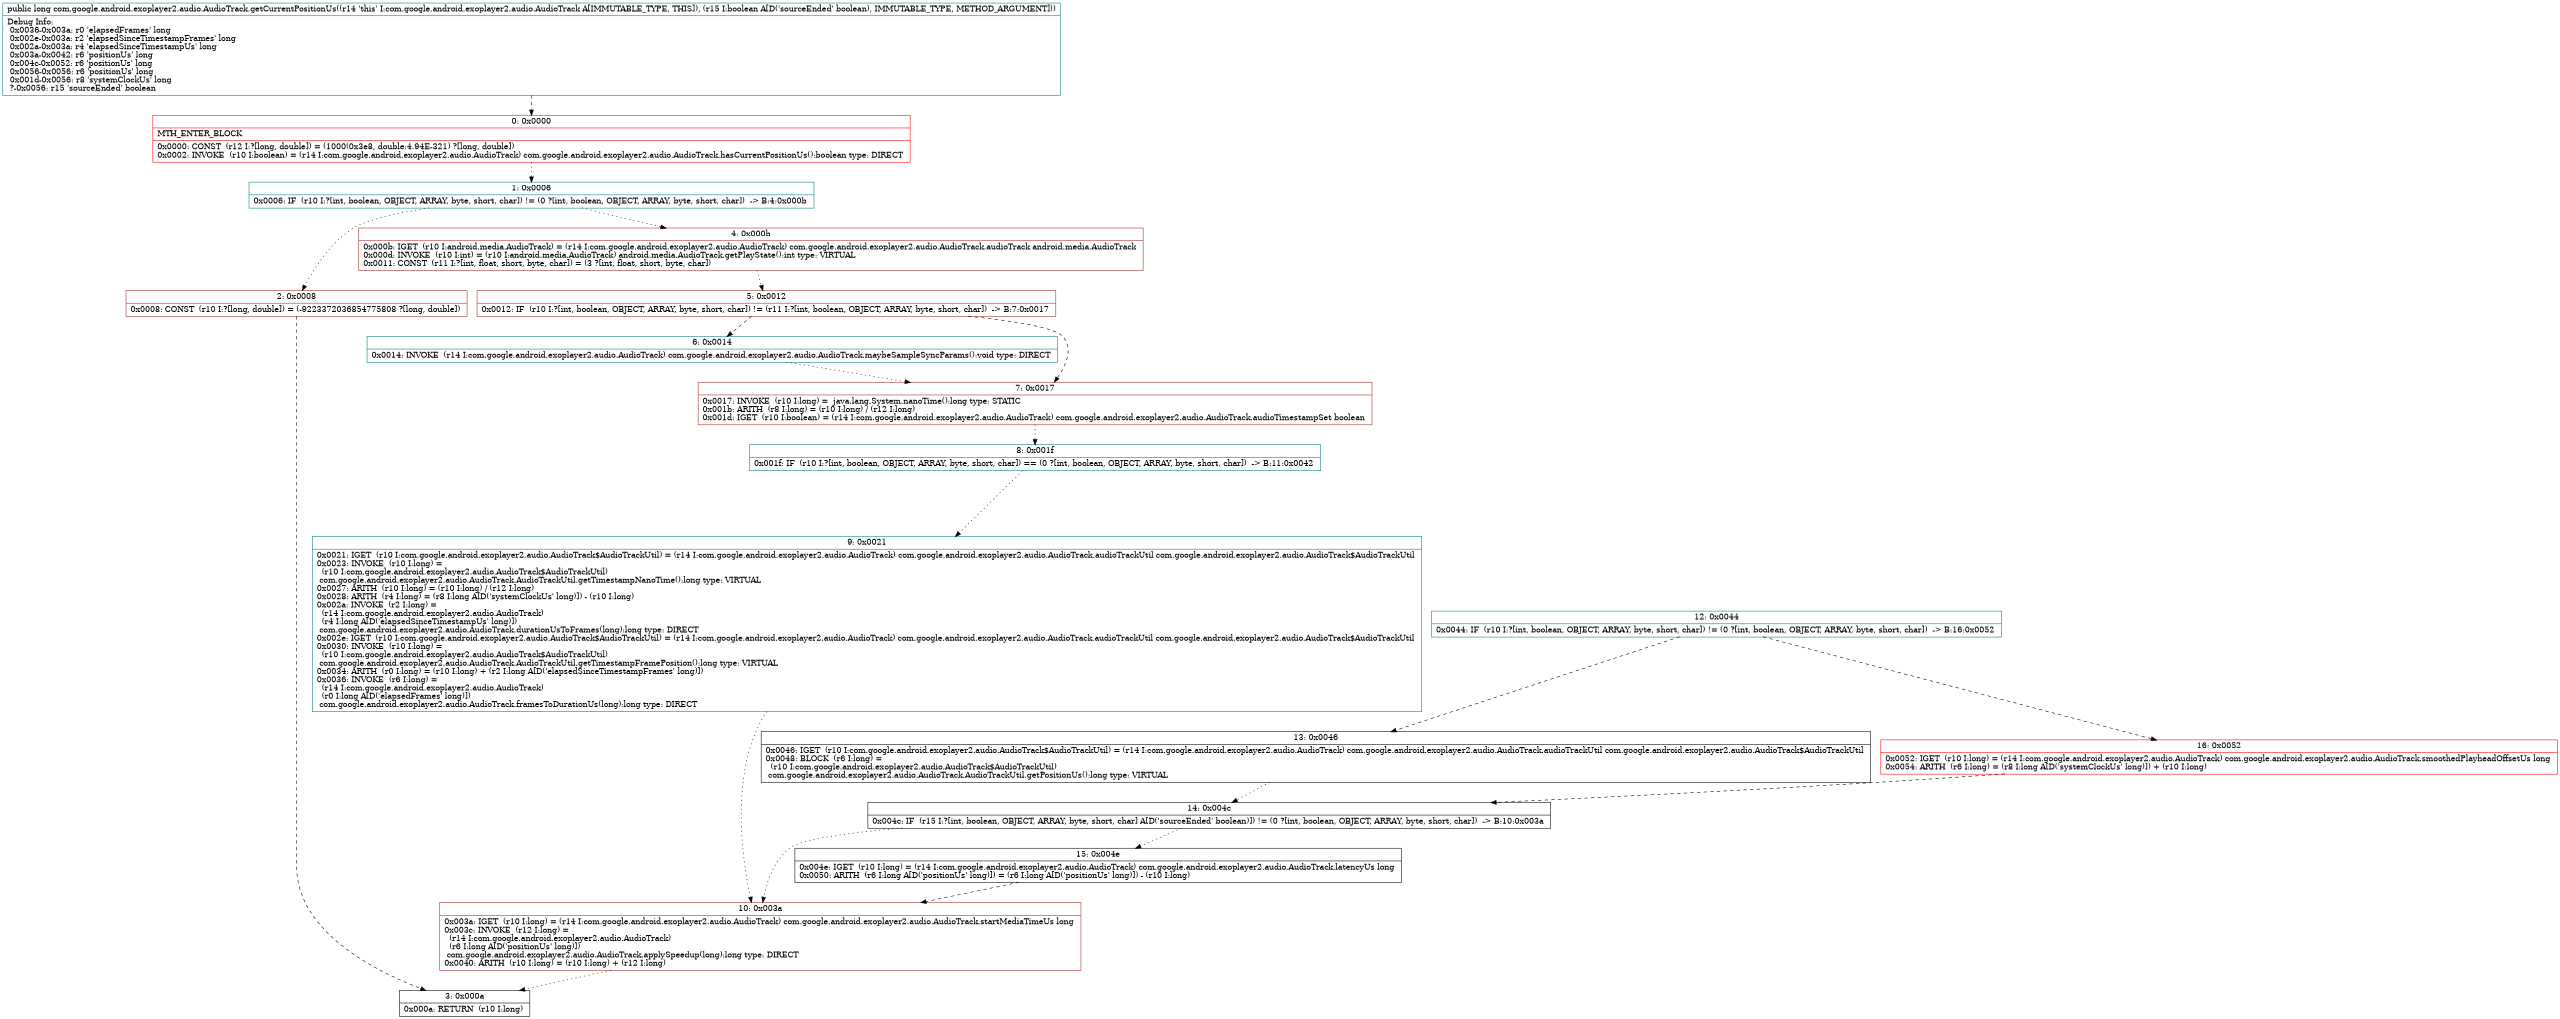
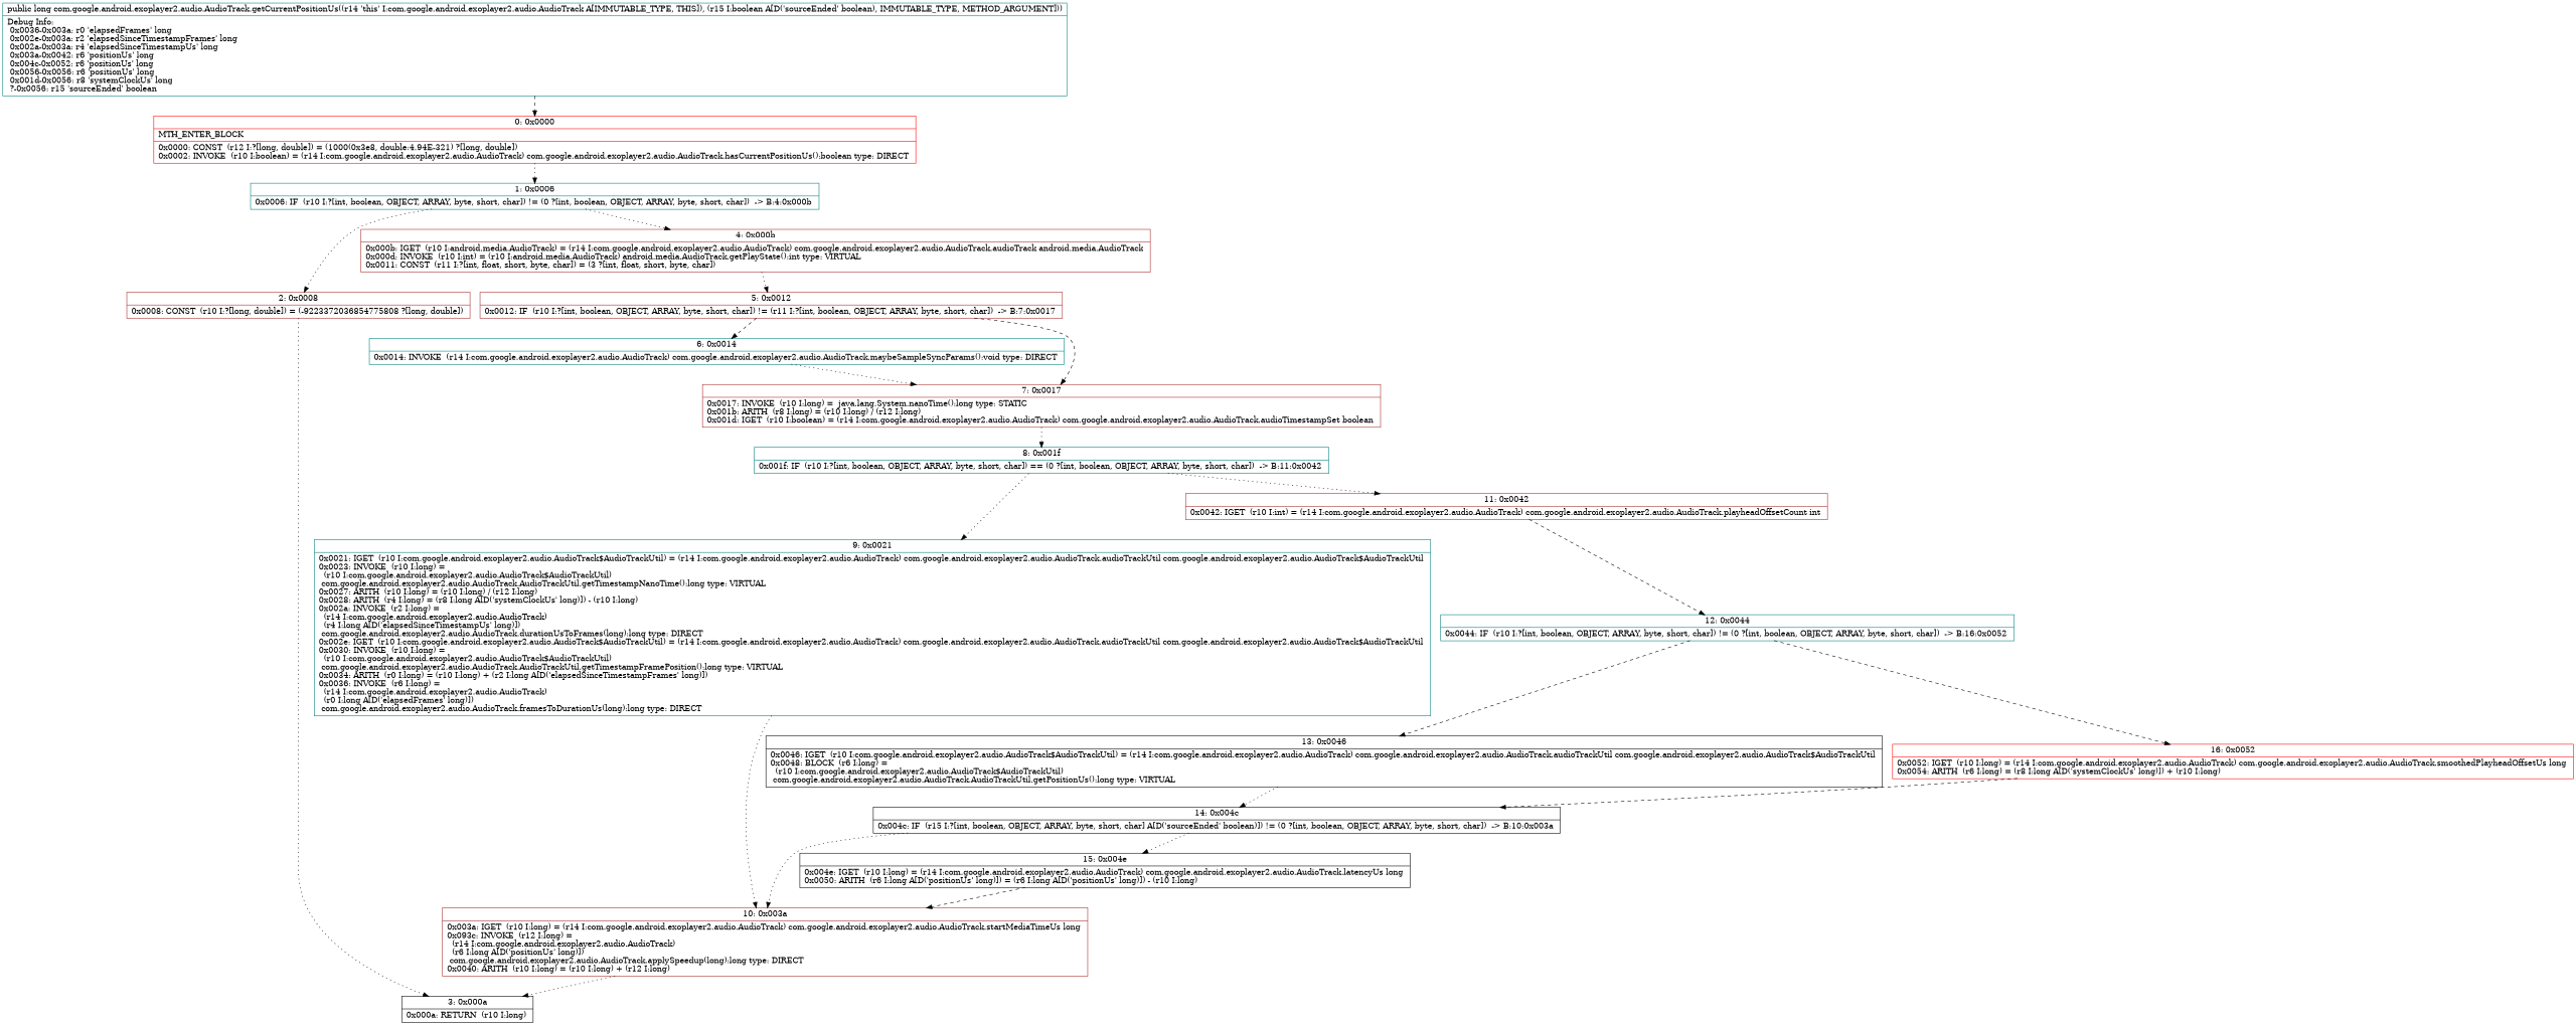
  digraph {
    node [color=teal shape=record]
    edge [style=dotted]
    n1 [color=red label="{0\:\ 0x0000|MTH_ENTER_BLOCK\l|0x0000: CONST  (r12 I:?[long, double]) = (1000(0x3e8, double:4.94E\-321) ?[long, double]) \l0x0002: INVOKE  (r10 I:boolean) = (r14 I:com.google.android.exoplayer2.audio.AudioTrack) com.google.android.exoplayer2.audio.AudioTrack.hasCurrentPositionUs():boolean type: DIRECT \l}"]
    n2 [label="{1\:\ 0x0006|0x0006: IF  (r10 I:?[int, boolean, OBJECT, ARRAY, byte, short, char]) != (0 ?[int, boolean, OBJECT, ARRAY, byte, short, char])  \-\> B:4:0x000b \l}"]
    n3 [color=brown label="{2\:\ 0x0008|0x0008: CONST  (r10 I:?[long, double]) = (\-9223372036854775808 ?[long, double]) \l}"]
    n4 [color=brown label="{4\:\ 0x000b|0x000b: IGET  (r10 I:android.media.AudioTrack) = (r14 I:com.google.android.exoplayer2.audio.AudioTrack) com.google.android.exoplayer2.audio.AudioTrack.audioTrack android.media.AudioTrack \l0x000d: INVOKE  (r10 I:int) = (r10 I:android.media.AudioTrack) android.media.AudioTrack.getPlayState():int type: VIRTUAL \l0x0011: CONST  (r11 I:?[int, float, short, byte, char]) = (3 ?[int, float, short, byte, char]) \l}"]
    n5 [color=black label="{3\:\ 0x000a|0x000a: RETURN  (r10 I:long) \l}"]
    n6 [color=brown label="{5\:\ 0x0012|0x0012: IF  (r10 I:?[int, boolean, OBJECT, ARRAY, byte, short, char]) != (r11 I:?[int, boolean, OBJECT, ARRAY, byte, short, char])  \-\> B:7:0x0017 \l}"]
    n7 [label="{6\:\ 0x0014|0x0014: INVOKE  (r14 I:com.google.android.exoplayer2.audio.AudioTrack) com.google.android.exoplayer2.audio.AudioTrack.maybeSampleSyncParams():void type: DIRECT \l}"]
    n8 [color=brown label="{7\:\ 0x0017|0x0017: INVOKE  (r10 I:long) =  java.lang.System.nanoTime():long type: STATIC \l0x001b: ARITH  (r8 I:long) = (r10 I:long) \/ (r12 I:long) \l0x001d: IGET  (r10 I:boolean) = (r14 I:com.google.android.exoplayer2.audio.AudioTrack) com.google.android.exoplayer2.audio.AudioTrack.audioTimestampSet boolean \l}"]
    n9 [label="{8\:\ 0x001f|0x001f: IF  (r10 I:?[int, boolean, OBJECT, ARRAY, byte, short, char]) == (0 ?[int, boolean, OBJECT, ARRAY, byte, short, char])  \-\> B:11:0x0042 \l}"]
    n10 [label="{9\:\ 0x0021|0x0021: IGET  (r10 I:com.google.android.exoplayer2.audio.AudioTrack$AudioTrackUtil) = (r14 I:com.google.android.exoplayer2.audio.AudioTrack) com.google.android.exoplayer2.audio.AudioTrack.audioTrackUtil com.google.android.exoplayer2.audio.AudioTrack$AudioTrackUtil \l0x0023: INVOKE  (r10 I:long) = \l  (r10 I:com.google.android.exoplayer2.audio.AudioTrack$AudioTrackUtil)\l com.google.android.exoplayer2.audio.AudioTrack.AudioTrackUtil.getTimestampNanoTime():long type: VIRTUAL \l0x0027: ARITH  (r10 I:long) = (r10 I:long) \/ (r12 I:long) \l0x0028: ARITH  (r4 I:long) = (r8 I:long A[D('systemClockUs' long)]) \- (r10 I:long) \l0x002a: INVOKE  (r2 I:long) = \l  (r14 I:com.google.android.exoplayer2.audio.AudioTrack)\l  (r4 I:long A[D('elapsedSinceTimestampUs' long)])\l com.google.android.exoplayer2.audio.AudioTrack.durationUsToFrames(long):long type: DIRECT \l0x002e: IGET  (r10 I:com.google.android.exoplayer2.audio.AudioTrack$AudioTrackUtil) = (r14 I:com.google.android.exoplayer2.audio.AudioTrack) com.google.android.exoplayer2.audio.AudioTrack.audioTrackUtil com.google.android.exoplayer2.audio.AudioTrack$AudioTrackUtil \l0x0030: INVOKE  (r10 I:long) = \l  (r10 I:com.google.android.exoplayer2.audio.AudioTrack$AudioTrackUtil)\l com.google.android.exoplayer2.audio.AudioTrack.AudioTrackUtil.getTimestampFramePosition():long type: VIRTUAL \l0x0034: ARITH  (r0 I:long) = (r10 I:long) + (r2 I:long A[D('elapsedSinceTimestampFrames' long)]) \l0x0036: INVOKE  (r6 I:long) = \l  (r14 I:com.google.android.exoplayer2.audio.AudioTrack)\l  (r0 I:long A[D('elapsedFrames' long)])\l com.google.android.exoplayer2.audio.AudioTrack.framesToDurationUs(long):long type: DIRECT \l}"]
-   n12 [color=brown label="{10\:\ 0x003a|0x003a: IGET  (r10 I:long) = (r14 I:com.google.android.exoplayer2.audio.AudioTrack) com.google.android.exoplayer2.audio.AudioTrack.startMediaTimeUs long \l0x003c: INVOKE  (r12 I:long) = \l  (r14 I:com.google.android.exoplayer2.audio.AudioTrack)\l  (r6 I:long A[D('positionUs' long)])\l com.google.android.exoplayer2.audio.AudioTrack.applySpeedup(long):long type: DIRECT \l0x0040: ARITH  (r10 I:long) = (r10 I:long) + (r12 I:long) \l}"]
+   n11 [color=brown label="{11\:\ 0x0042|0x0042: IGET  (r10 I:int) = (r14 I:com.google.android.exoplayer2.audio.AudioTrack) com.google.android.exoplayer2.audio.AudioTrack.playheadOffsetCount int \l}"]
+   n12 [color=brown label="{10\:\ 0x003a|0x003a: IGET  (r10 I:long) = (r14 I:com.google.android.exoplayer2.audio.AudioTrack) com.google.android.exoplayer2.audio.AudioTrack.startMediaTimeUs long \l0x093c: INVOKE  (r12 I:long) = \l  (r14 I:com.google.android.exoplayer2.audio.AudioTrack)\l  (r6 I:long A[D('positionUs' long)])\l com.google.android.exoplayer2.audio.AudioTrack.applySpeedup(long):long type: DIRECT \l0x0040: ARITH  (r10 I:long) = (r10 I:long) + (r12 I:long) \l}"]
    n13 [label="{12\:\ 0x0044|0x0044: IF  (r10 I:?[int, boolean, OBJECT, ARRAY, byte, short, char]) != (0 ?[int, boolean, OBJECT, ARRAY, byte, short, char])  \-\> B:16:0x0052 \l}"]
    n14 [color=black label="{13\:\ 0x0046|0x0046: IGET  (r10 I:com.google.android.exoplayer2.audio.AudioTrack$AudioTrackUtil) = (r14 I:com.google.android.exoplayer2.audio.AudioTrack) com.google.android.exoplayer2.audio.AudioTrack.audioTrackUtil com.google.android.exoplayer2.audio.AudioTrack$AudioTrackUtil \l0x0048: BLOCK  (r6 I:long) = \l  (r10 I:com.google.android.exoplayer2.audio.AudioTrack$AudioTrackUtil)\l com.google.android.exoplayer2.audio.AudioTrack.AudioTrackUtil.getPositionUs():long type: VIRTUAL \l}"]
    n15 [color=red label="{16\:\ 0x0052|0x0052: IGET  (r10 I:long) = (r14 I:com.google.android.exoplayer2.audio.AudioTrack) com.google.android.exoplayer2.audio.AudioTrack.smoothedPlayheadOffsetUs long \l0x0054: ARITH  (r6 I:long) = (r8 I:long A[D('systemClockUs' long)]) + (r10 I:long) \l}"]
    n16 [color=black label="{14\:\ 0x004c|0x004c: IF  (r15 I:?[int, boolean, OBJECT, ARRAY, byte, short, char] A[D('sourceEnded' boolean)]) != (0 ?[int, boolean, OBJECT, ARRAY, byte, short, char])  \-\> B:10:0x003a \l}"]
    n17 [color=black label="{15\:\ 0x004e|0x004e: IGET  (r10 I:long) = (r14 I:com.google.android.exoplayer2.audio.AudioTrack) com.google.android.exoplayer2.audio.AudioTrack.latencyUs long \l0x0050: ARITH  (r6 I:long A[D('positionUs' long)]) = (r6 I:long A[D('positionUs' long)]) \- (r10 I:long) \l}"]
    n18 [label="{public long com.google.android.exoplayer2.audio.AudioTrack.getCurrentPositionUs((r14 'this' I:com.google.android.exoplayer2.audio.AudioTrack A[IMMUTABLE_TYPE, THIS]), (r15 I:boolean A[D('sourceEnded' boolean), IMMUTABLE_TYPE, METHOD_ARGUMENT]))  | Debug Info:\l  0x0036\-0x003a: r0 'elapsedFrames' long\l  0x002e\-0x003a: r2 'elapsedSinceTimestampFrames' long\l  0x002a\-0x003a: r4 'elapsedSinceTimestampUs' long\l  0x003a\-0x0042: r6 'positionUs' long\l  0x004c\-0x0052: r6 'positionUs' long\l  0x0056\-0x0056: r6 'positionUs' long\l  0x001d\-0x0056: r8 'systemClockUs' long\l  ?\-0x0056: r15 'sourceEnded' boolean\l}"]
    n1 -> n2
    n2 -> n3
    n2 -> n4
-   n3 -> n5 [style=dashed]
+   n3 -> n5
    n4 -> n6
    n6 -> n7 [style=dashed]
    n6 -> n8 [style=dashed]
    n7 -> n8
    n8 -> n9
    n9 -> n10
+   n9 -> n11
    n10 -> n12
+   n11 -> n13 [style=dashed]
    n12 -> n5
    n13 -> n14 [style=dashed]
    n13 -> n15 [style=dashed]
    n14 -> n16
    n15 -> n16 [style=dashed]
    n16 -> n12
    n16 -> n17
    n17 -> n12 [style=dashed]
    n18 -> n1 [style=dashed]
  }
